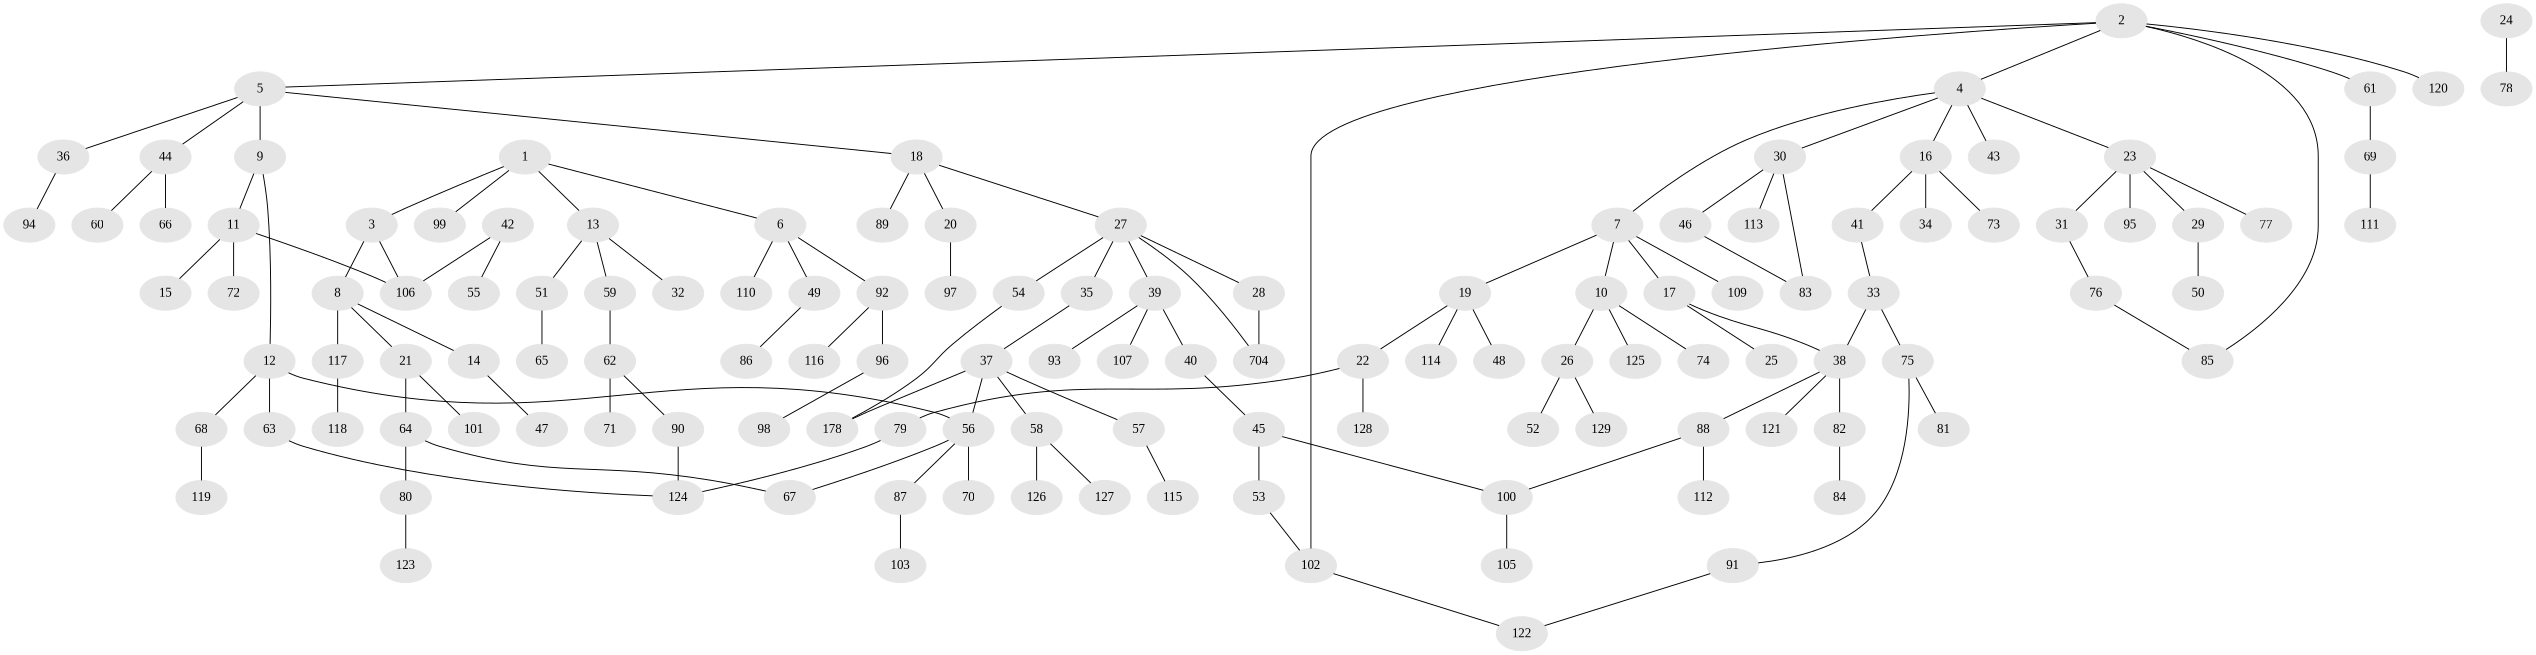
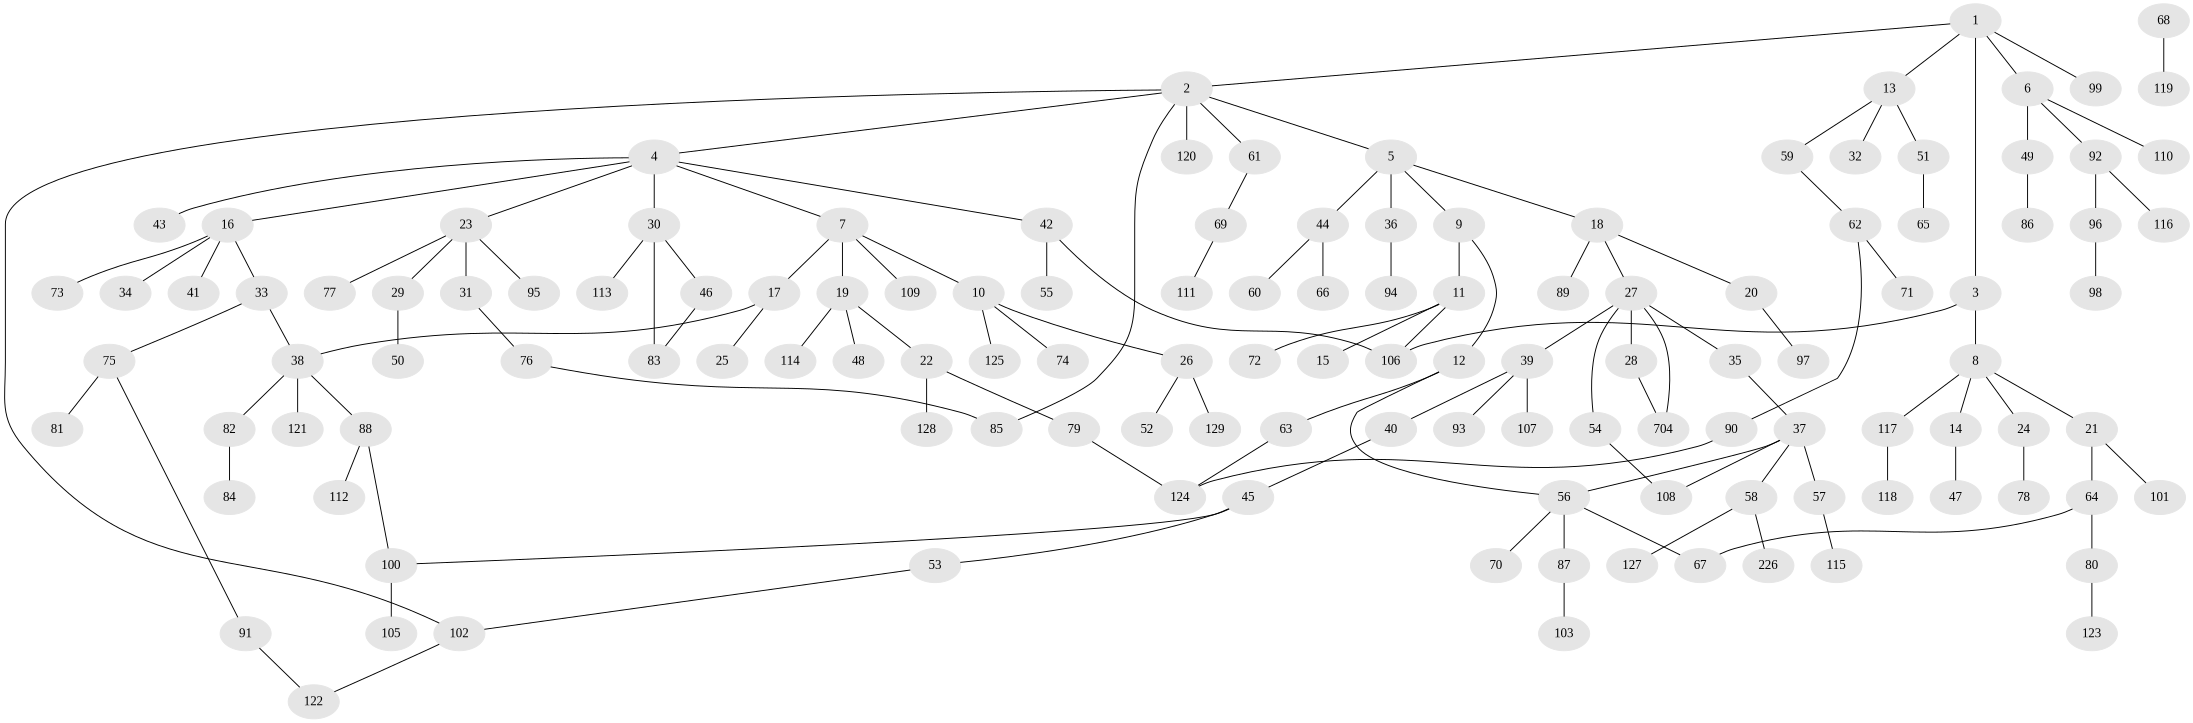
  graph {
    fontname="Liberation Serif"
    node [color=gray90 fontname="Liberation Serif" style=filled]
    edge [fontname="Liberation Serif"]
    1
    2
    3
    6
    13
    99
    4
    5
    61
    85
    102
    120
    8
    106
    49
    92
    110
    32
    51
    59
    7
    16
    23
    30
    42
    43
    9
    18
    36
    44
    69
    122
    14
    21
    24
    117
    10
    17
    19
    109
    33
    34
    41
    73
    29
    31
    77
    95
    46
    83
    113
    55
    11
    12
    20
    27
    89
    94
    60
    66
    86
    96
    116
    26
    74
    125
    25
    38
    22
    48
    114
    47
    64
    101
    78
    118
    15
    72
    56
    63
    68
    52
    129
    67
    70
    87
    124
    119
    65
    62
    75
    82
    88
    121
    97
    28
    35
    39
    54
    n100 [label=704]
    79
    128
    80
    50
    76
    37
    40
    93
    107
-   108 [label=178]
+   108
    81
    91
    57
    58
    115
-   126
+   126 [label=226]
    127
    84
    100
    112
    45
    53
    105
    103
    71
    90
    111
    123
    98
+   1 -- 2
    1 -- 3
    1 -- 6
    1 -- 13
    1 -- 99
    2 -- 4
    2 -- 5
    2 -- 61
    2 -- 85
    2 -- 102
    2 -- 120
    3 -- 8
    3 -- 106
    6 -- 49
    6 -- 92
    6 -- 110
    13 -- 32
    13 -- 51
    13 -- 59
    4 -- 7
    4 -- 16
    4 -- 23
    4 -- 30
+   4 -- 42
    4 -- 43
    5 -- 9
    5 -- 18
    5 -- 36
    5 -- 44
    61 -- 69
    102 -- 122
    8 -- 14
    8 -- 21
+   8 -- 24
    8 -- 117
    49 -- 86
    92 -- 96
    92 -- 116
    51 -- 65
    59 -- 62
    7 -- 10
    7 -- 17
    7 -- 19
    7 -- 109
-   41 -- 33
+   16 -- 33
    16 -- 34
    16 -- 41
    16 -- 73
    23 -- 29
    23 -- 31
    23 -- 77
    23 -- 95
    30 -- 46
    30 -- 83
    30 -- 113
    42 -- 106
    42 -- 55
    9 -- 11
    9 -- 12
    18 -- 20
    18 -- 27
    18 -- 89
    36 -- 94
    44 -- 60
    44 -- 66
    69 -- 111
    14 -- 47
    21 -- 64
    21 -- 101
    24 -- 78
    117 -- 118
    10 -- 26
    10 -- 74
    10 -- 125
    17 -- 25
    17 -- 38
    19 -- 22
    19 -- 48
    19 -- 114
    33 -- 38
    33 -- 75
    29 -- 50
    31 -- 76
    46 -- 83
    11 -- 106
    11 -- 15
    11 -- 72
    12 -- 56
    12 -- 63
-   12 -- 68
    20 -- 97
    27 -- 28
    27 -- 35
    27 -- 39
    27 -- 54
    27 -- n100
    96 -- 98
    26 -- 52
    26 -- 129
    38 -- 82
    38 -- 88
    38 -- 121
    22 -- 79
    22 -- 128
    64 -- 67
    64 -- 80
    56 -- 67
    56 -- 70
    56 -- 87
    63 -- 124
    68 -- 119
    87 -- 103
    62 -- 71
    62 -- 90
    75 -- 81
    75 -- 91
    82 -- 84
    88 -- 100
    88 -- 112
    28 -- n100
    35 -- 37
    39 -- 40
    39 -- 93
    39 -- 107
    54 -- 108
    79 -- 124
    80 -- 123
    76 -- 85
    37 -- 56
    37 -- 108
    37 -- 57
    37 -- 58
    40 -- 45
    91 -- 122
    57 -- 115
    58 -- 126
    58 -- 127
    100 -- 105
    45 -- 100
    45 -- 53
    53 -- 102
    90 -- 124
  }
